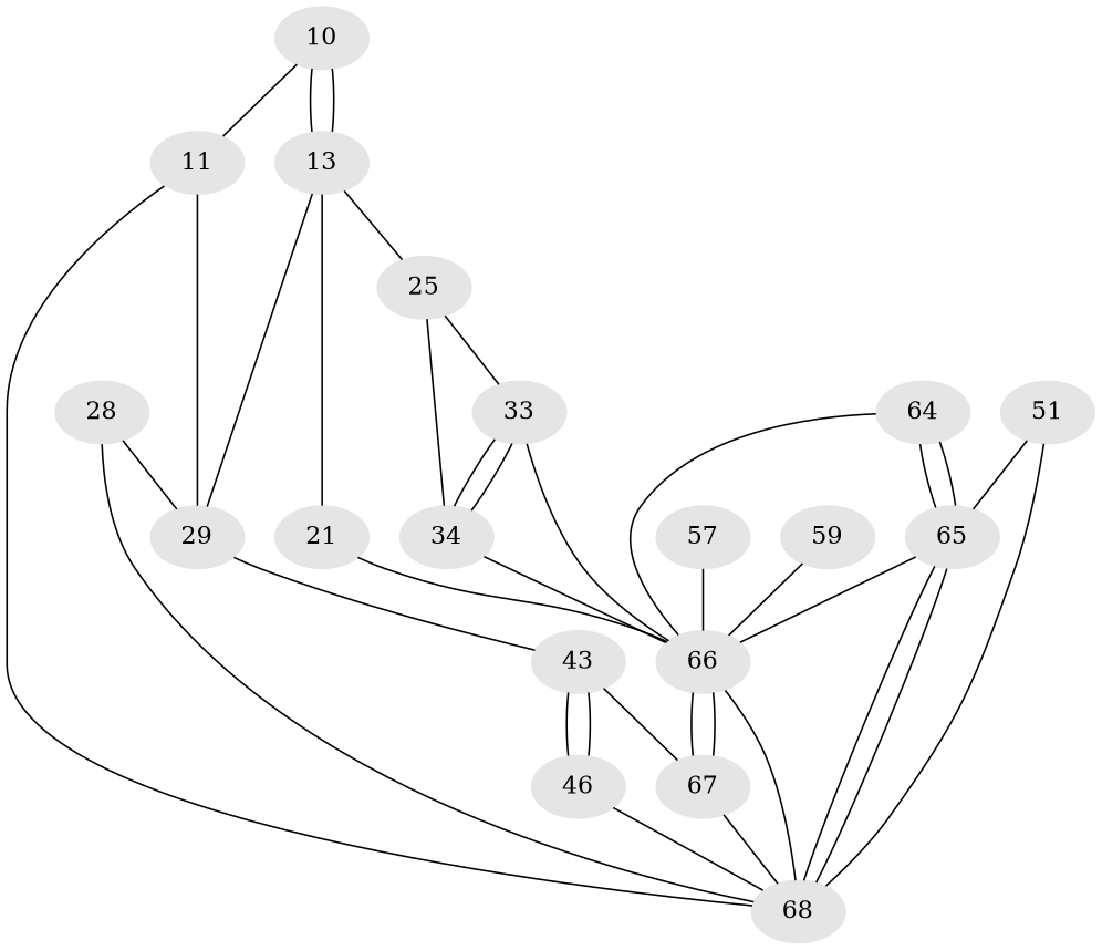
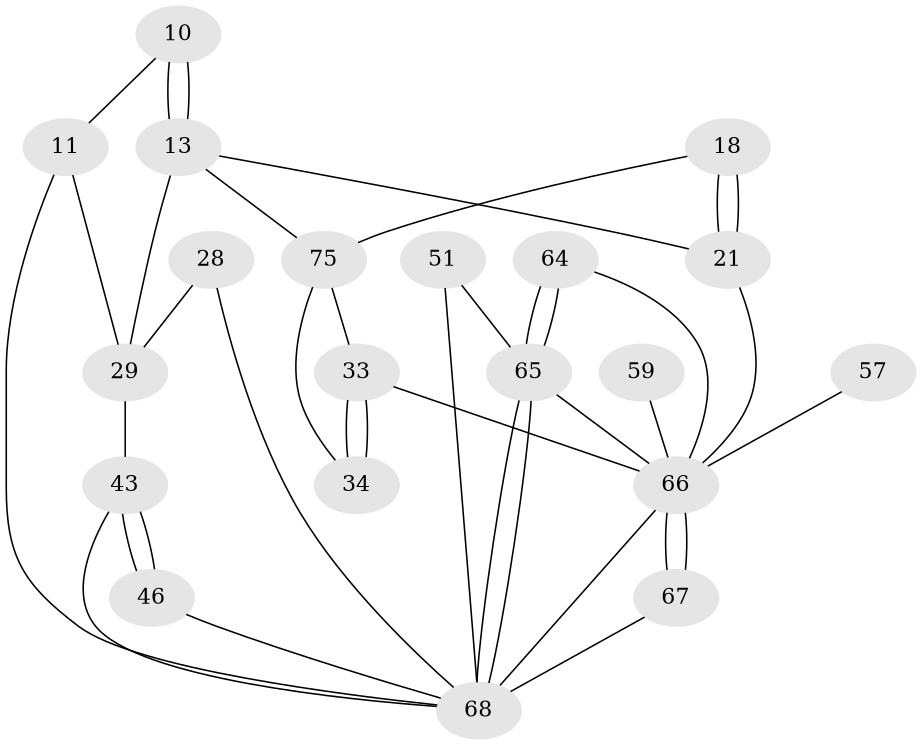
  graph {
    node [color=gray90 style=filled]
    10 [super="+9"]
    11 [super="+5"]
    13 [super="+12"]
    29 [super="+16"]
    68 [super="+54+40"]
    21 [super="+7"]
-   25 [super="+20"]
+   25 [super="+20" label=75]
    43 [super="+32"]
    66 [super="+61+62+63+58+47+55"]
    34 [super="+27+24+23"]
    33
+   18
    67
    28 [super="+26"]
    n15 [label=46]
    51
    65 [super="+53+52+60"]
    n18 [label=57 super="+35"]
    59 [super="+57"]
    64
    10 -- 11 [weight=2]
    10 -- 13 [weight=2]
    10 -- 13
    11 -- 29
    11 -- 68
    13 -- 29
    13 -- 21
    13 -- 25
    29 -- 43 [weight=2]
    21 -- 66 [weight=2]
    25 -- 34 [weight=2]
    25 -- 33
-   43 -- 67 [weight=2]
+   43 -- 68 [weight=2]
    43 -- n15 [weight=2]
    43 -- n15
    66 -- 68 [weight=3]
    66 -- 67 [weight=2]
    66 -- 67
-   34 -- 66 [weight=2]
    33 -- 66
    33 -- 34 [weight=2]
    33 -- 34
+   18 -- 21 [weight=2]
+   18 -- 21
+   18 -- 25
    67 -- 68
    28 -- 29 [weight=2]
    28 -- 68
    n15 -- 68
    51 -- 68 [weight=2]
    51 -- 65
    65 -- 68 [weight=2]
    65 -- 68
    65 -- 66
    n18 -- 66 [weight=4]
    59 -- 66 [weight=3]
    64 -- 66
    64 -- 65 [weight=2]
    64 -- 65
  }
